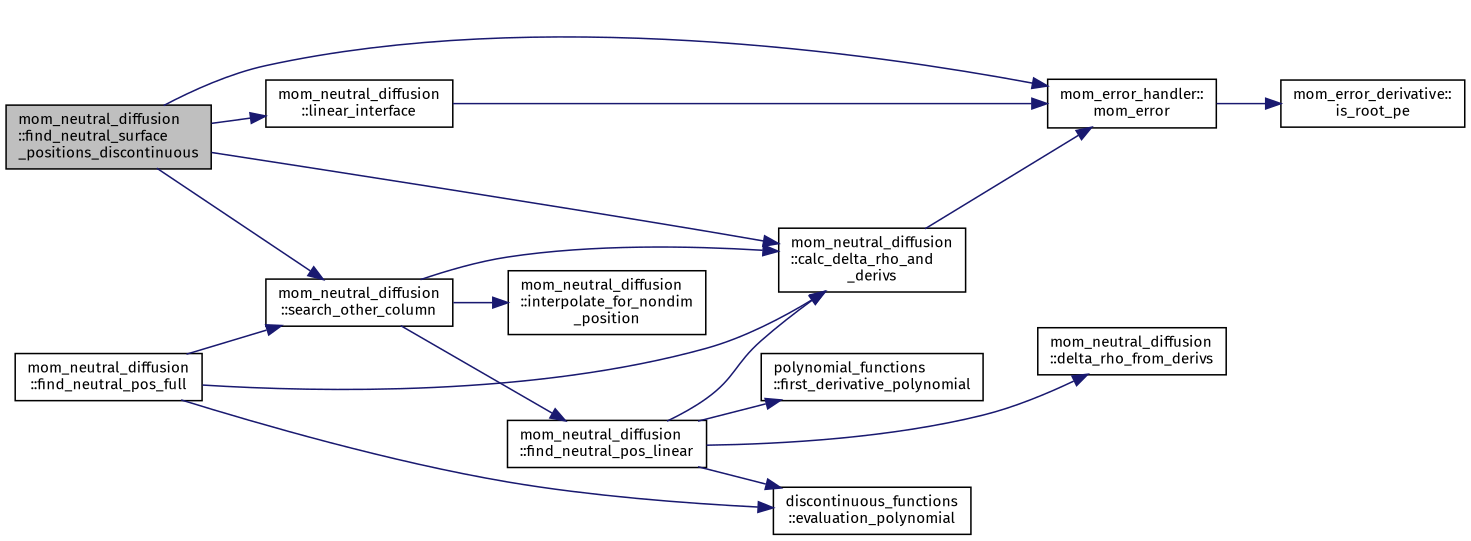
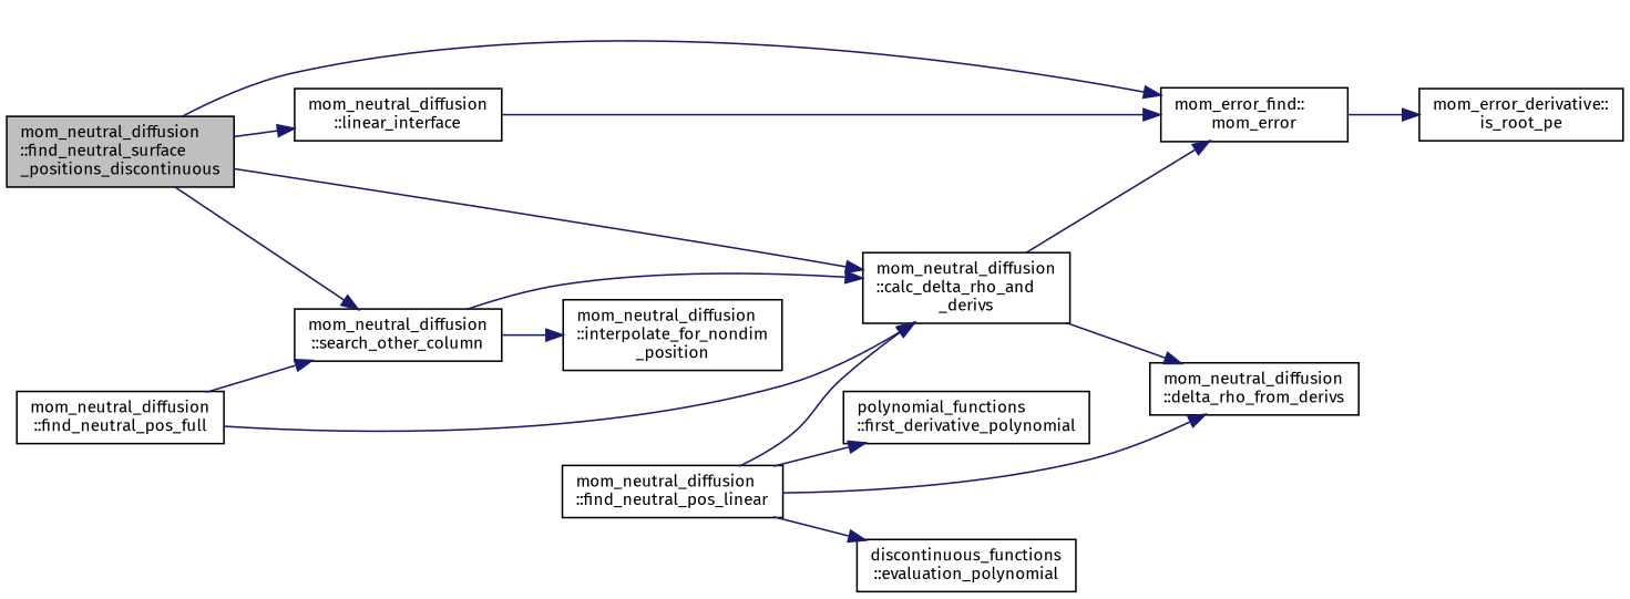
  digraph {
    fontname="Fira Sans"
    rankdir=LR
    node [color=black fillcolor=white fontname="Fira Sans" fontsize=10 shape=record style=filled]
    edge [color=midnightblue fontname="Fira Sans" fontsize=10 labelfontname=Helvetica labelfontsize=10 style=solid]
    n1 [fillcolor=grey75 fontcolor=black height=0.2 label="mom_neutral_diffusion\l::find_neutral_surface\l_positions_discontinuous" width=0.4]
    n2 [height=0.2 label="mom_neutral_diffusion\l::calc_delta_rho_and\l_derivs" width=0.4]
-   n3 [height=0.2 label="mom_error_handler::\lmom_error" width=0.4]
+   n3 [height=0.2 label="mom_error_find::\lmom_error" width=0.4]
    n4 [height=0.2 label="mom_neutral_diffusion\l::linear_interface" width=0.4]
    n5 [height=0.2 label="mom_neutral_diffusion\l::search_other_column" width=0.4]
    n6 [height=0.2 label="mom_neutral_diffusion\l::delta_rho_from_derivs" width=0.4]
    n7 [height=0.2 label="mom_error_derivative::\lis_root_pe" width=0.4]
    n8 [height=0.2 label="mom_neutral_diffusion\l::find_neutral_pos_linear" width=0.4]
    n9 [height=0.2 label="mom_neutral_diffusion\l::interpolate_for_nondim\l_position" width=0.4]
    n10 [height=0.2 label="mom_neutral_diffusion\l::find_neutral_pos_full" width=0.4]
    n11 [height=0.2 label="discontinuous_functions\l::evaluation_polynomial" width=0.4]
    n12 [height=0.2 label="polynomial_functions\l::first_derivative_polynomial" width=0.4]
    n1 -> n2
    n1 -> n3
    n1 -> n4
    n1 -> n5
    n2 -> n3
+   n2 -> n6
    n3 -> n7
    n4 -> n3
    n5 -> n2
-   n5 -> n8
    n5 -> n9
    n8 -> n2
    n8 -> n6
    n8 -> n11
    n8 -> n12
    n10 -> n2
    n10 -> n5
-   n10 -> n11
  }
